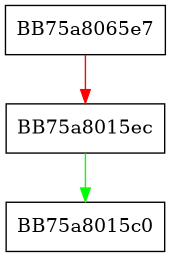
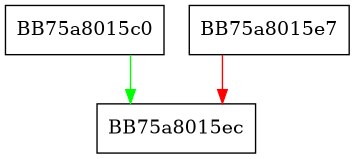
  digraph {
    splines=ortho
    node [shape=box]
    BB75a8015c0
    BB75a8015ec
-   BB75a8015e7 [label=BB75a8065e7]
-   BB75a8015ec -> BB75a8015c0 [color=green]
+   BB75a8015e7
+   BB75a8015c0 -> BB75a8015ec [color=green]
    BB75a8015e7 -> BB75a8015ec [color=red]
  }
